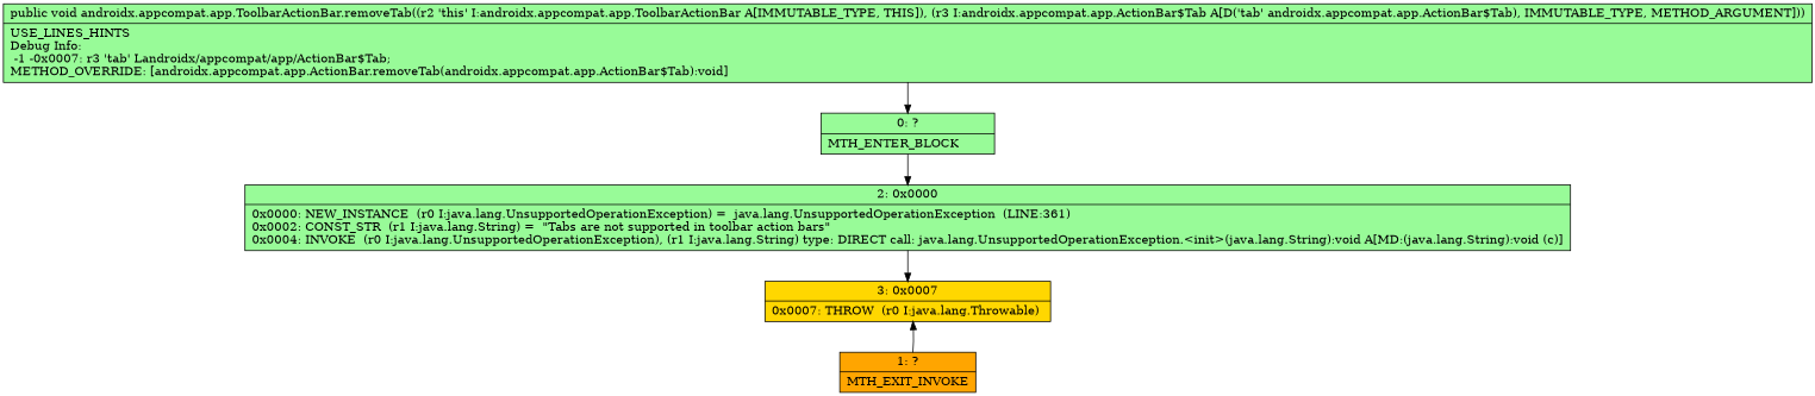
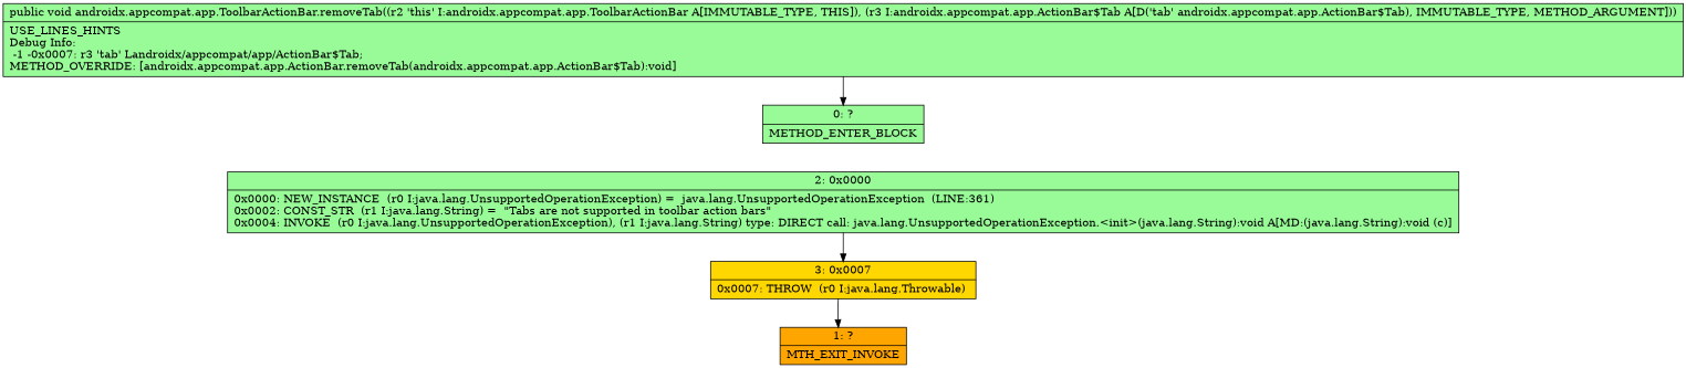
  digraph {
    node [fillcolor=palegreen shape=record style=filled]
-   n1 [label="{0\:\ ?|MTH_ENTER_BLOCK\l}"]
+   n1 [label="{0\:\ ?|METHOD_ENTER_BLOCK\l}"]
    n2 [label="{2\:\ 0x0000|0x0000: NEW_INSTANCE  (r0 I:java.lang.UnsupportedOperationException) =  java.lang.UnsupportedOperationException  (LINE:361)\l0x0002: CONST_STR  (r1 I:java.lang.String) =  \"Tabs are not supported in toolbar action bars\" \l0x0004: INVOKE  (r0 I:java.lang.UnsupportedOperationException), (r1 I:java.lang.String) type: DIRECT call: java.lang.UnsupportedOperationException.\<init\>(java.lang.String):void A[MD:(java.lang.String):void (c)]\l}"]
    n3 [fillcolor=gold label="{3\:\ 0x0007|0x0007: THROW  (r0 I:java.lang.Throwable) \l}"]
    n4 [fillcolor=orange label="{1\:\ ?|MTH_EXIT_INVOKE\l}"]
    n5 [label="{public void androidx.appcompat.app.ToolbarActionBar.removeTab((r2 'this' I:androidx.appcompat.app.ToolbarActionBar A[IMMUTABLE_TYPE, THIS]), (r3 I:androidx.appcompat.app.ActionBar$Tab A[D('tab' androidx.appcompat.app.ActionBar$Tab), IMMUTABLE_TYPE, METHOD_ARGUMENT]))  | USE_LINES_HINTS\lDebug Info:\l  \-1 \-0x0007: r3 'tab' Landroidx\/appcompat\/app\/ActionBar$Tab;\lMETHOD_OVERRIDE: [androidx.appcompat.app.ActionBar.removeTab(androidx.appcompat.app.ActionBar$Tab):void]\l}"]
-   n1 -> n2
    n2 -> n3
-   n4 -> n3
+   n3 -> n4
    n5 -> n1
  }
